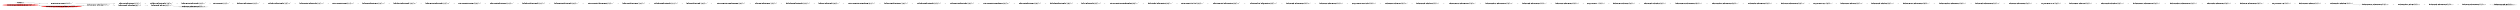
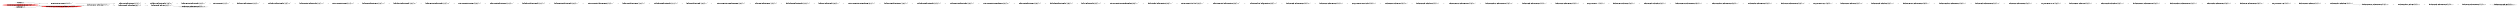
  digraph {
    rankdir=LR
    node [fillcolor=white shape=ellipse style=filled]
    edge [style=bold]
    n1 [label="assertThat(permission.getResource()).isEqualTo(Resource.DATA)@@@4@@@['1', '1', '0']"]
    n2 [label="assertThat(Resource.NULL).isEqualTo(permission.getResource())@@@4@@@['0', '0', '1']"]
    n3 [label="assertThat(permission.getOperation()).isEqualTo(Operation.READ)@@@5@@@['1', '1', '0']"]
    n4 [label="assertThat(Operation.NULL).isEqualTo(permission.getOperation())@@@5@@@['0', '0', '1']"]
    n5 [label="assertThat(permission.getTarget()).isEqualTo(\"regionA\")@@@6@@@['1', '1', '0']"]
    n6 [label="assertThat(permission.getOperation()).isEqualTo(Operation.ALL)@@@58@@@['0', '0', '1']"]
    n7 [label="assertThat(permission.getResourceString()).isEqualTo(ResourcePermission.ALL)@@@59@@@['0', '0', '1']"]
    n8 [label="assertThat(permission.getOperationString()).isEqualTo(ResourcePermission.ALL)@@@60@@@['0', '0', '1']"]
    n9 [label="assertThat(\"REGIONA\").isEqualTo(permission.getTarget())@@@26@@@['0', '0', '1']"]
    n10 [label="permission = new ResourcePermission(Resource.CLUSTER,Operation.MANAGE)@@@27@@@['0', '0', '1']"]
    n11 [label="assertThat(Resource.CLUSTER).isEqualTo(permission.getResource())@@@28@@@['0', '0', '1']"]
    n12 [label="assertThat(permission.getResourceString()).isEqualTo(ResourcePermission.ALL)@@@73@@@['0', '0', '1']"]
    n13 [fillcolor=lightgray label="assertThat(permission.getKey()).isEqualTo(ResourcePermission.ALL)@@@7@@@['1', '1', '0']"]
    n14 [label="assertThat(permission.getOperationString()).isEqualTo(\"READ\")@@@74@@@['0', '0', '1']"]
    n15 [label="assertThat(Resource.CLUSTER).isEqualTo(permission.getResource())@@@16@@@['0', '0', '1']"]
    n16 [label="assertThat(Operation.NULL).isEqualTo(permission.getOperation())@@@17@@@['0', '0', '1']"]
    n17 [label="assertThat(ResourcePermission.ALL).isEqualTo(permission.getTarget())@@@18@@@['0', '0', '1']"]
    n18 [label="assertThat(ResourcePermission.ALL).isEqualTo(permission.getTarget())@@@10@@@['0', '0', '1']"]
    n19 [label="permission = new ResourcePermission(Resource.DATA,null)@@@11@@@['0', '0', '1']"]
    n20 [label="assertThat(Resource.DATA).isEqualTo(permission.getResource())@@@12@@@['0', '0', '1']"]
    n21 [label="assertThat(\"ALL\").isEqualTo(permission.getTarget())@@@34@@@['0', '0', '1']"]
    n22 [label="permission = new ResourcePermission(Resource.CLUSTER,Operation.READ,Target.ALL)@@@35@@@['0', '0', '1']"]
    n23 [label="assertThat(permission.getTarget()).isEqualTo(ResourcePermission.ALL)@@@36@@@['0', '0', '1']"]
    n24 [label="assertThat(Operation.NULL).isEqualTo(permission.getOperation())@@@13@@@['0', '0', '1']"]
    n25 [label="assertThat(ResourcePermission.ALL).isEqualTo(permission.getTarget())@@@14@@@['0', '0', '1']"]
    n26 [label="permission = new ResourcePermission(Resource.CLUSTER,null)@@@15@@@['0', '0', '1']"]
    n27 [label="assertThat(Operation.NULL).isEqualTo(permission.getOperation())@@@9@@@['0', '0', '1']"]
    n28 [label="assertThat(ResourcePermission.ALL).isEqualTo(permission.getTarget())@@@6@@@['0', '0', '1']"]
    n29 [label="permission = new ResourcePermission(null,Operation.MANAGE,\"REGIONA\")@@@19@@@['0', '0', '1']"]
    n30 [label="assertThat(Resource.NULL).isEqualTo(permission.getResource())@@@20@@@['0', '0', '1']"]
    n31 [label="assertThat(permission.getOperation()).isEqualTo(Operation.ALL)@@@51@@@['0', '0', '1']"]
    n32 [label="assertThat(permission.getResourceString()).isEqualTo(ResourcePermission.ALL)@@@52@@@['0', '0', '1']"]
    n33 [label="assertThat(permission.getOperationString()).isEqualTo(ResourcePermission.ALL)@@@53@@@['0', '0', '1']"]
    n34 [label="permission = new ResourcePermission((Resource)null,(Operation)null)@@@42@@@['0', '0', '1']"]
    n35 [label="assertThat(permission.getResource()).isEqualTo(Resource.NULL)@@@43@@@['0', '0', '1']"]
    n36 [label="assertThat(permission.getOperation()).isEqualTo(Operation.NULL)@@@44@@@['0', '0', '1']"]
    n37 [label="assertThat(Operation.MANAGE).isEqualTo(permission.getOperation())@@@21@@@['0', '0', '1']"]
    n38 [label="assertThat(\"REGIONA\").isEqualTo(permission.getTarget())@@@22@@@['0', '0', '1']"]
    n39 [label="assertThat(Resource.DATA).isEqualTo(permission.getResource())@@@24@@@['0', '0', '1']"]
    n40 [label="assertThat(Operation.MANAGE).isEqualTo(permission.getOperation())@@@25@@@['0', '0', '1']"]
    n41 [label="assertThat(permission.getOperation()).isEqualTo(Operation.READ)@@@72@@@['0', '0', '1']"]
    n42 [label="assertThat(permission.getResourceString()).isEqualTo(ResourcePermission.NULL)@@@45@@@['0', '0', '1']"]
    n43 [label="assertThat(permission.getOperationString()).isEqualTo(ResourcePermission.NULL)@@@46@@@['0', '0', '1']"]
    n44 [label="assertThat(permission.getTarget()).isEqualTo(ResourcePermission.ALL)@@@47@@@['0', '0', '1']"]
    n45 [label="permission = new ResourcePermission((String)null,(String)null)@@@37@@@['0', '0', '1']"]
    n46 [label="permission = new ResourcePermission()@@@7@@@['0', '0', '1']"]
    n47 [label="assertThat(Resource.NULL).isEqualTo(permission.getResource())@@@8@@@['0', '0', '1']"]
    n48 [label="permission = new ResourcePermission(\"*\",\"READ\")@@@70@@@['0', '0', '1']"]
    n49 [label="assertThat(permission.getResource()).isEqualTo(Resource.ALL)@@@71@@@['0', '0', '1']"]
    n50 [label="assertThat(permission.getKey()).isEqualTo(ResourcePermission.ALL)@@@48@@@['0', '0', '1']"]
    n51 [label="permission = new ResourcePermission(\"*\",\"*\")@@@49@@@['0', '0', '1']"]
    n52 [label="assertThat(permission.getResource()).isEqualTo(Resource.ALL)@@@50@@@['0', '0', '1']"]
    n53 [label="assertThat(permission.getOperation()).isEqualTo(Operation.NULL)@@@65@@@['0', '0', '1']"]
    n54 [label="assertThat(permission.getResourceString()).isEqualTo(ResourcePermission.NULL)@@@66@@@['0', '0', '1']"]
    n55 [label="assertThat(permission.getOperationString()).isEqualTo(ResourcePermission.NULL)@@@67@@@['0', '0', '1']"]
    n56 [label="assertThat(permission.getTarget()).isEqualTo(ResourcePermission.ALL)@@@75@@@['0', '0', '1']"]
    n57 [label="assertThat(permission.getKey()).isEqualTo(ResourcePermission.ALL)@@@76@@@['0', '0', '1']"]
    n58 [fillcolor=lightgray label="assertThat(permission.toString()).isEqualTo(\"*:READ\")@@@77@@@['0', '0', '1']"]
    n59 [label="assertThat(permission.getTarget()).isEqualTo(ResourcePermission.ALL)@@@40@@@['0', '0', '1']"]
    n60 [label="assertThat(permission.getKey()).isEqualTo(ResourcePermission.ALL)@@@41@@@['0', '0', '1']"]
    n61 [label="assertThat(permission.getKey()).isEqualTo(ResourcePermission.ALL)@@@69@@@['0', '0', '1']"]
    n62 [label="assertThat(Operation.MANAGE).isEqualTo(permission.getOperation())@@@29@@@['0', '0', '1']"]
    n63 [label="assertThat(ResourcePermission.ALL).isEqualTo(permission.getTarget())@@@30@@@['0', '0', '1']"]
    n64 [label="permission = new ResourcePermission(Resource.DATA,Operation.READ,\"ALL\")@@@31@@@['0', '0', '1']"]
    n65 [label="assertThat(permission.getTarget()).isEqualTo(ResourcePermission.ALL)@@@54@@@['0', '0', '1']"]
    n66 [label="assertThat(permission.getKey()).isEqualTo(ResourcePermission.ALL)@@@55@@@['0', '0', '1']"]
    n67 [label="permission = new ResourcePermission(\"ALL\",\"ALL\")@@@56@@@['0', '0', '1']"]
    n68 [fillcolor=lightgray label="testConstructor['0', '0', '1']" shape=diamond]
    n69 [label="ResourcePermission permission = new ResourcePermission()@@@3@@@['0', '0', '1']"]
    n70 [label="assertThat(permission.getOperationString()).isEqualTo(ResourcePermission.NULL)@@@39@@@['0', '0', '1']"]
    n71 [label="assertThat(permission.getResourceString()).isEqualTo(ResourcePermission.NULL)@@@38@@@['0', '0', '1']"]
    n72 [label="assertThat(permission.getResource()).isEqualTo(Resource.ALL)@@@57@@@['0', '0', '1']"]
    n73 [label="permission = new ResourcePermission(Resource.DATA,Operation.MANAGE,\"REGIONA\")@@@23@@@['0', '0', '1']"]
    n74 [label="assertThat(permission.getKey()).isEqualTo(ResourcePermission.ALL)@@@62@@@['0', '0', '1']"]
    n75 [label="permission = new ResourcePermission(\"NULL\",\"NULL\")@@@63@@@['0', '0', '1']"]
    n76 [label="assertThat(permission.getResource()).isEqualTo(Resource.NULL)@@@64@@@['0', '0', '1']"]
    n77 [label="assertThat(permission.getTarget()).isEqualTo(ResourcePermission.ALL)@@@61@@@['0', '0', '1']"]
    n78 [label="assertThat(permission.getTarget()).isEqualTo(ResourcePermission.ALL)@@@68@@@['0', '0', '1']"]
    n79 [label="assertThat(Operation.READ).isEqualTo(permission.getOperation())@@@33@@@['0', '0', '1']"]
    n80 [fillcolor=red label="ResourcePermission permission = new ResourcePermission(\"DATA\",\"READ\",SEPARATOR + \"regionA\")@@@3@@@['0', '1', '0']"]
    n81 [fillcolor=red label="ResourcePermission permission = new ResourcePermission(\"DATA\",\"READ\",\"/regionA\")@@@3@@@['1', '0', '0']"]
    n82 [label="assertThat(Resource.DATA).isEqualTo(permission.getResource())@@@32@@@['0', '0', '1']"]
+   n83 [fillcolor=lightgray label="regionNameIsStripped['0', '1', '0']" shape=diamond]
    n1 -> n2 [label=0 style=dashed]
    n1 -> n3
    n2 -> n4
    n3 -> n5
    n4 -> n28
    n5 -> n12 [label=0 style=dashed]
    n5 -> n13
    n6 -> n7
    n7 -> n8
    n8 -> n77
    n9 -> n10
    n10 -> n11
    n11 -> n62
    n12 -> n14
    n14 -> n56
    n15 -> n16
    n16 -> n17
    n17 -> n29
    n18 -> n19
    n19 -> n20
    n20 -> n24
    n21 -> n22
    n22 -> n23
    n23 -> n45
    n24 -> n25
    n25 -> n26
    n26 -> n15
    n27 -> n18
    n28 -> n46
    n29 -> n30
    n30 -> n37
    n31 -> n32
    n32 -> n33
    n33 -> n65
    n34 -> n35
    n35 -> n36
    n36 -> n42
    n37 -> n38
    n38 -> n73
    n39 -> n40
    n40 -> n9
    n41 -> n12
    n42 -> n43
    n43 -> n44
    n44 -> n50
    n45 -> n71
    n46 -> n47
    n47 -> n27
    n48 -> n49
    n49 -> n41
    n50 -> n51
    n51 -> n52
    n52 -> n31
    n53 -> n54
    n54 -> n55
    n55 -> n78
    n56 -> n57
    n57 -> n58
    n59 -> n60
    n60 -> n34
    n61 -> n48
    n62 -> n63
    n63 -> n64
    n64 -> n82
    n65 -> n66
    n66 -> n67
    n67 -> n72
    n68 -> n69
    n69 -> n2
    n70 -> n59
    n71 -> n70
    n72 -> n6
    n73 -> n39
    n74 -> n75
    n75 -> n76
    n76 -> n53
    n77 -> n74
    n78 -> n61
    n79 -> n21
    n80 -> n1
    n81 -> n1
    n81 -> n69 [label=0 style=dashed]
    n81 -> n80 [label=0 style=dashed]
    n82 -> n79
+   n83 -> n80
  }
